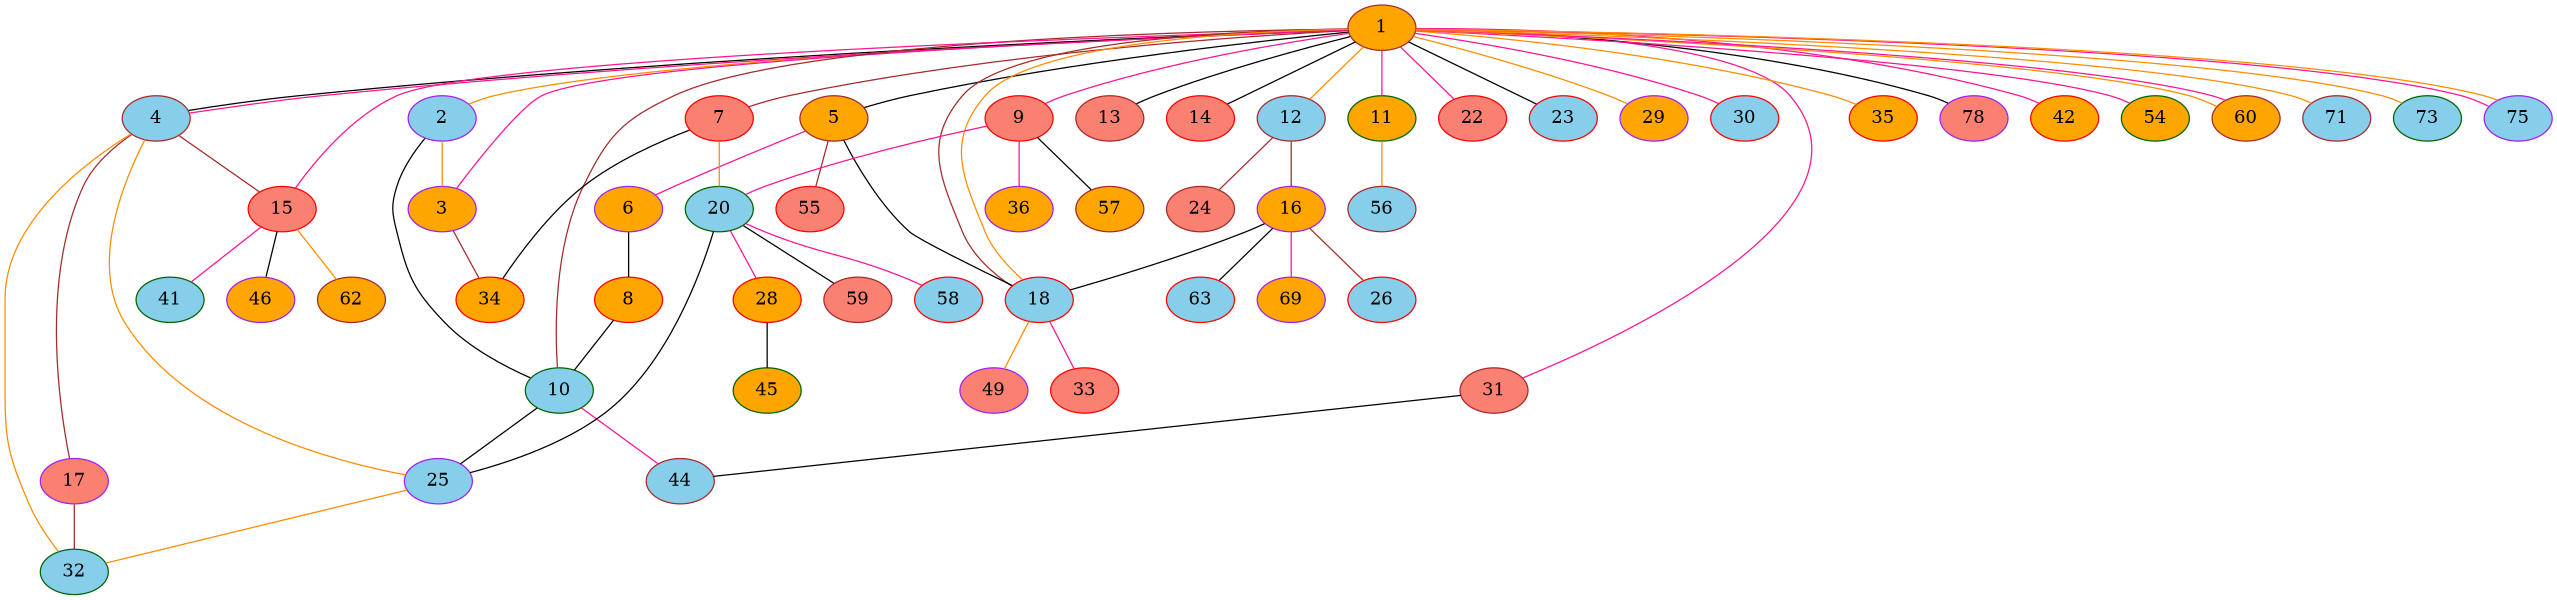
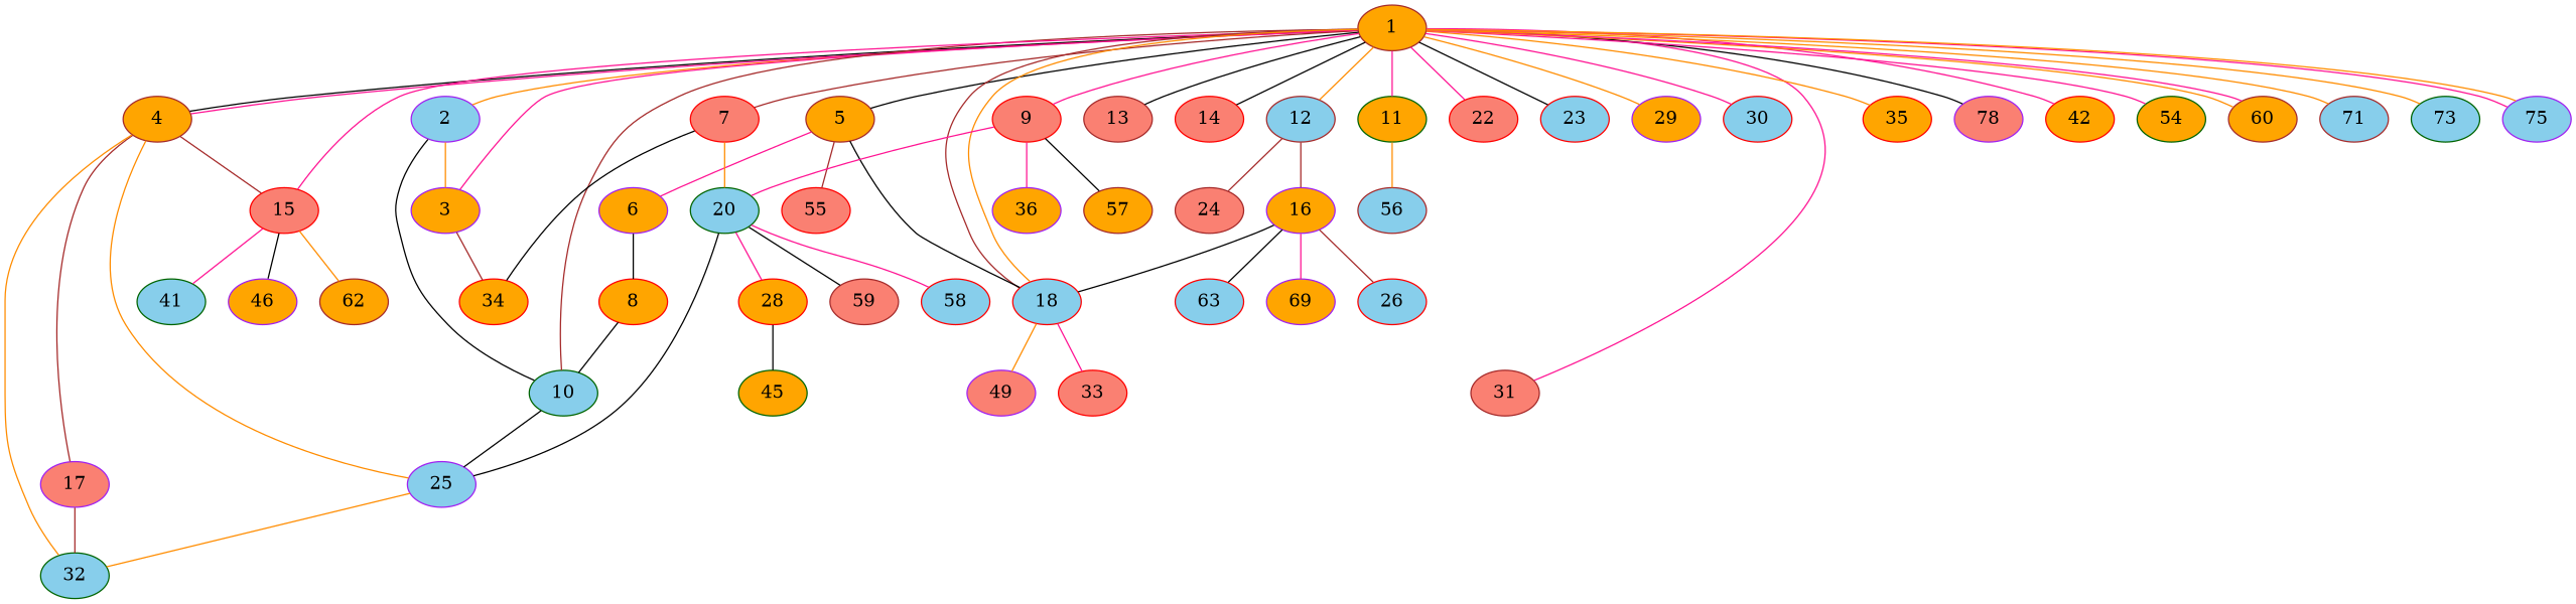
  graph {
    node [color=red fillcolor=orange style=filled]
    edge [color=deeppink]
    1 [color=brown super="+27"]
    2 [color=purple fillcolor=skyblue]
    3 [color=purple super="+70"]
-   4 [color=brown fillcolor=skyblue super="+68"]
+   4 [color=brown super="+68"]
    5 [color=brown super="+51"]
    7 [fillcolor=salmon super="+39"]
    9 [fillcolor=salmon super="+52"]
    10 [color=darkgreen fillcolor=skyblue super="+21"]
    11 [color=darkgreen super="+43"]
    12 [color=brown fillcolor=skyblue super="+37"]
    13 [color=brown fillcolor=salmon super="+67"]
    14 [fillcolor=salmon]
    15 [fillcolor=salmon super="+19"]
    18 [fillcolor=skyblue super="+72"]
    22 [fillcolor=salmon]
    23 [fillcolor=skyblue]
    29 [color=purple]
    30 [fillcolor=skyblue]
    31 [color=brown fillcolor=salmon super="+66"]
    35
    n21 [color=purple fillcolor=salmon label=78]
    42
    54 [color=darkgreen]
    60 [color=brown]
    71 [color=brown fillcolor=skyblue super="+76"]
    73 [color=darkgreen fillcolor=skyblue]
    75 [color=purple fillcolor=skyblue]
    34
    17 [color=purple fillcolor=salmon super="+40"]
    32 [color=darkgreen fillcolor=skyblue super="+65"]
    25 [color=purple fillcolor=skyblue super="+48"]
    6 [color=purple]
    55 [fillcolor=salmon]
    20 [color=darkgreen fillcolor=skyblue super="+50"]
    36 [color=purple]
    57 [color=brown]
-   44 [color=brown fillcolor=skyblue super="+74"]
    56 [color=brown fillcolor=skyblue]
    16 [color=purple super="+53"]
    24 [color=brown fillcolor=salmon]
    41 [color=darkgreen fillcolor=skyblue]
    46 [color=purple]
    62 [color=brown]
    33 [fillcolor=salmon]
    49 [color=purple fillcolor=salmon]
    8
    28
    58 [fillcolor=skyblue]
    59 [color=brown fillcolor=salmon super="+61"]
    26 [fillcolor=skyblue]
    63 [fillcolor=skyblue]
    69 [color=purple]
    45 [color=darkgreen super="+47"]
    1 -- 2 [color=darkorange]
    1 -- 3
    1 -- 4 [color=black]
    1 -- 4
    1 -- 5 [color=black]
    1 -- 7 [color=brown]
    1 -- 9
    1 -- 10 [color=brown]
    1 -- 11
    1 -- 12 [color=darkorange]
    1 -- 13 [color=black]
    1 -- 14 [color=black]
    1 -- 15 [weight=2]
    1 -- 18 [color=brown weight=2]
    1 -- 18 [color=darkorange]
    1 -- 22
    1 -- 23 [color=black]
    1 -- 29 [color=darkorange]
    1 -- 30
    1 -- 31
    1 -- 35 [color=darkorange]
    1 -- n21 [color=black]
    1 -- 42
    1 -- 54
    1 -- 60 [color=darkorange]
    1 -- 60
    1 -- 71 [color=darkorange weight=2]
    1 -- 73 [color=darkorange]
    1 -- 75
    1 -- 75 [color=darkorange]
    2 -- 3 [color=darkorange]
    2 -- 10 [color=black]
    3 -- 34 [color=brown]
    4 -- 15 [color=brown]
    4 -- 17 [color=brown]
    4 -- 32 [color=darkorange]
    4 -- 25 [color=darkorange]
    5 -- 18 [color=black]
    5 -- 6
    5 -- 55 [color=brown]
    7 -- 34 [color=black]
    7 -- 20 [color=darkorange]
    9 -- 20
    9 -- 36
    9 -- 57 [color=black]
    10 -- 25 [color=black]
-   10 -- 44
    11 -- 56 [color=darkorange]
    12 -- 16 [color=brown]
    12 -- 24 [color=brown]
    15 -- 41
    15 -- 46 [color=black]
    15 -- 62 [color=darkorange]
    18 -- 33
    18 -- 49 [color=darkorange]
-   31 -- 44 [color=black]
    17 -- 32 [color=brown]
    25 -- 32 [color=darkorange]
    6 -- 8 [color=black]
    20 -- 25 [color=black]
    20 -- 28
    20 -- 58
    20 -- 59 [color=black]
    16 -- 18 [color=black]
    16 -- 26 [color=brown]
    16 -- 63 [color=black]
    16 -- 69
    8 -- 10 [color=black]
    28 -- 45 [color=black]
  }
